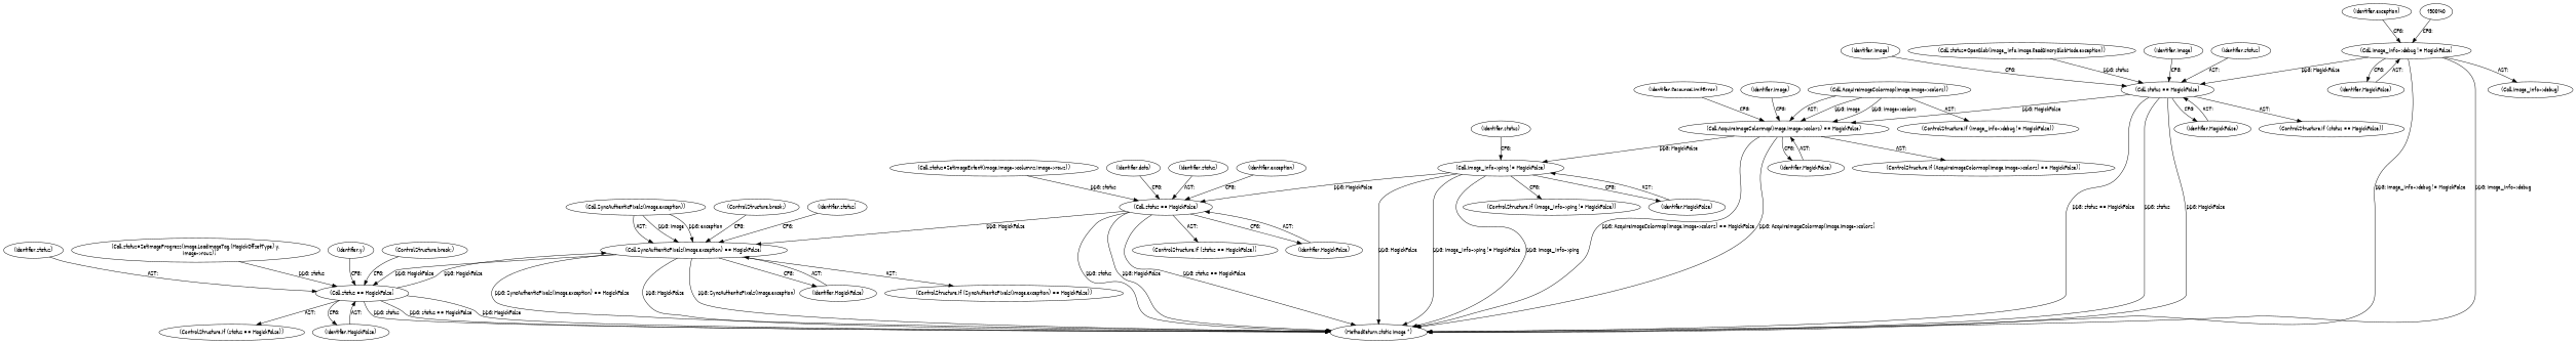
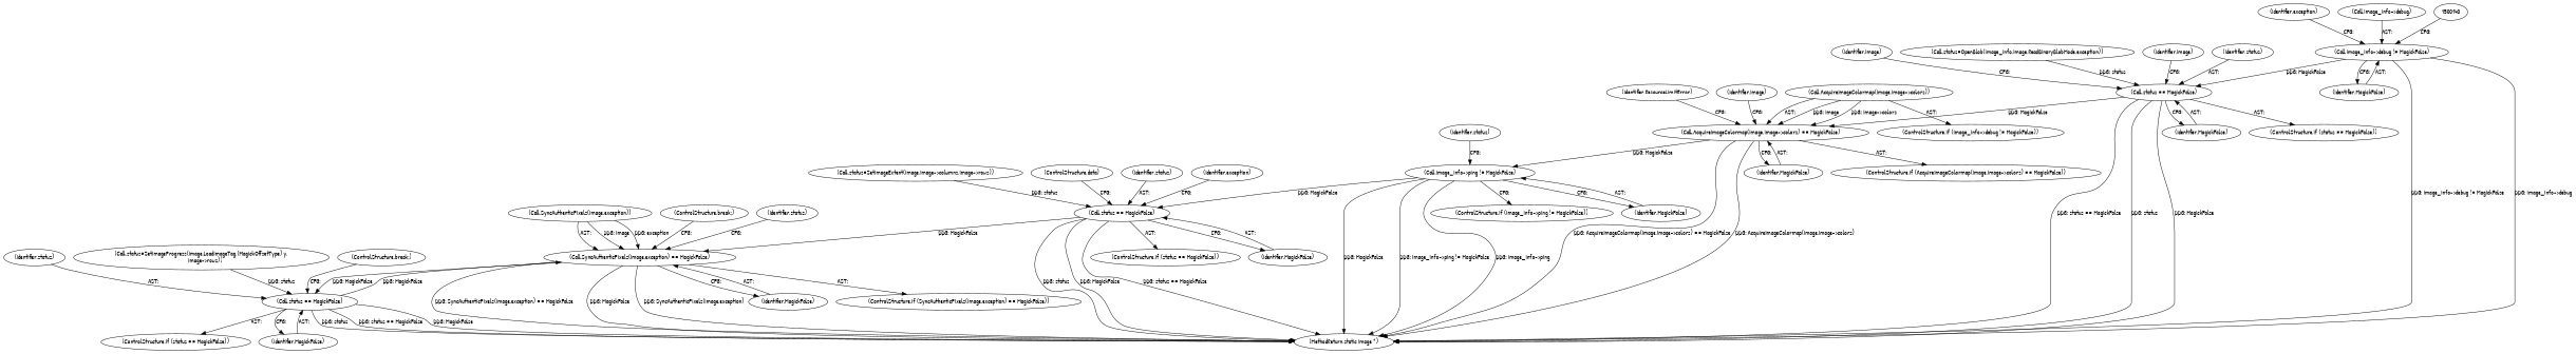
  digraph {
    fontname="Patrick Hand"
    node [fontname="Patrick Hand"]
    edge [fontname="Patrick Hand"]
    n1 [label="(Call,image_info->debug != MagickFalse)"]
    n2 [label="(Call,status == MagickFalse)"]
    n3 [label="(Identifier,MagickFalse)"]
    n4 [label="(MethodReturn,static Image *)"]
    n5 [label="(Call,AcquireImageColormap(image,image->colors) == MagickFalse)"]
    n6 [label="(Identifier,MagickFalse)"]
    n7 [label="(ControlStructure,if (status == MagickFalse))"]
    n8 [label="(ControlStructure,if (image_info->debug != MagickFalse))"]
    n9 [label="(Call,image_info->ping != MagickFalse)"]
    n10 [label="(Identifier,MagickFalse)"]
    n11 [label="(ControlStructure,if (AcquireImageColormap(image,image->colors) == MagickFalse))"]
    n12 [label="(Call,status == MagickFalse)"]
    n13 [label="(ControlStructure,if (image_info->ping != MagickFalse))"]
    n14 [label="(Identifier,MagickFalse)"]
    n15 [label="(Call,SyncAuthenticPixels(image,exception) == MagickFalse)"]
    n16 [label="(ControlStructure,if (status == MagickFalse))"]
    n17 [label="(Identifier,MagickFalse)"]
    n18 [label="(Call,status == MagickFalse)"]
    n19 [label="(Identifier,MagickFalse)"]
    n20 [label="(ControlStructure,if (SyncAuthenticPixels(image,exception) == MagickFalse))"]
    n21 [label="(ControlStructure,if (status == MagickFalse))"]
    n22 [label="(Identifier,MagickFalse)"]
    n23 [label="(Call,status=SetImageExtent(image,image->columns,image->rows))"]
    n24 [label="(Identifier,status)"]
    n25 [label="(Identifier,image)"]
    n26 [label="(Identifier,ResourceLimitError)"]
    n27 [label="(Identifier,exception)"]
    n28 [label="(Call,status=OpenBlob(image_info,image,ReadBinaryBlobMode,exception))"]
    n29 [label="(Identifier,image)"]
    n30 [label="(Identifier,image)"]
-   n31 [label="(Identifier,data)"]
+   n31 [label="(ControlStructure,data)"]
    n32 [label="(Identifier,status)"]
    n33 [label="(Call,SyncAuthenticPixels(image,exception))"]
    n34 [label="(Call,status=SetImageProgress(image,LoadImageTag,(MagickOffsetType) y,\n      image->rows))"]
    n35 [label="(Call,image_info->debug)"]
    n36 [label="(ControlStructure,break;)"]
-   n37 [label="(Identifier,y)"]
    n38 [label="(Identifier,status)"]
    n39 [label="(Identifier,status)"]
    n40 [label="(Identifier,status)"]
    n41 [label="(Identifier,exception)"]
    n42 [label="(ControlStructure,break;)"]
    n43 [label="(Call,AcquireImageColormap(image,image->colors))"]
    n44 [label=1500140]
    n1 -> n2 [label="DDG: MagickFalse"]
    n1 -> n3 [label="CFG: "]
    n1 -> n4 [label="DDG: image_info->debug != MagickFalse"]
    n1 -> n4 [label="DDG: image_info->debug"]
    n2 -> n4 [label="DDG: status == MagickFalse"]
    n2 -> n4 [label="DDG: status"]
    n2 -> n4 [label="DDG: MagickFalse"]
    n2 -> n5 [label="DDG: MagickFalse"]
    n2 -> n6 [label="CFG: "]
    n2 -> n7 [label="AST: "]
    n3 -> n1 [label="AST: "]
    n5 -> n4 [label="DDG: AcquireImageColormap(image,image->colors) == MagickFalse"]
    n5 -> n4 [label="DDG: AcquireImageColormap(image,image->colors)"]
    n5 -> n9 [label="DDG: MagickFalse"]
    n5 -> n10 [label="CFG: "]
    n5 -> n11 [label="AST: "]
    n6 -> n2 [label="AST: "]
    n9 -> n4 [label="DDG: MagickFalse"]
    n9 -> n4 [label="DDG: image_info->ping != MagickFalse"]
    n9 -> n4 [label="DDG: image_info->ping"]
    n9 -> n12 [label="DDG: MagickFalse"]
    n9 -> n13 [label="CFG: "]
    n9 -> n14 [label="CFG: "]
    n10 -> n5 [label="AST: "]
    n12 -> n4 [label="DDG: status"]
    n12 -> n4 [label="DDG: MagickFalse"]
    n12 -> n4 [label="DDG: status == MagickFalse"]
    n12 -> n15 [label="DDG: MagickFalse"]
    n12 -> n16 [label="AST: "]
    n12 -> n17 [label="CFG: "]
    n14 -> n9 [label="AST: "]
    n15 -> n4 [label="DDG: SyncAuthenticPixels(image,exception) == MagickFalse"]
    n15 -> n4 [label="DDG: MagickFalse"]
    n15 -> n4 [label="DDG: SyncAuthenticPixels(image,exception)"]
    n15 -> n18 [label="DDG: MagickFalse"]
    n15 -> n19 [label="CFG: "]
    n15 -> n20 [label="AST: "]
    n17 -> n12 [label="AST: "]
    n18 -> n4 [label="DDG: status"]
    n18 -> n4 [label="DDG: status == MagickFalse"]
    n18 -> n4 [label="DDG: MagickFalse"]
    n18 -> n15 [label="DDG: MagickFalse"]
    n18 -> n21 [label="AST: "]
    n18 -> n22 [label="CFG: "]
    n19 -> n15 [label="AST: "]
    n22 -> n18 [label="AST: "]
    n23 -> n12 [label="DDG: status"]
    n24 -> n18 [label="AST: "]
    n25 -> n2 [label="CFG: "]
    n26 -> n5 [label="CFG: "]
    n27 -> n1 [label="CFG: "]
    n28 -> n2 [label="DDG: status"]
    n29 -> n2 [label="CFG: "]
    n30 -> n5 [label="CFG: "]
    n31 -> n12 [label="CFG: "]
    n32 -> n12 [label="AST: "]
    n33 -> n15 [label="AST: "]
    n33 -> n15 [label="DDG: image"]
    n33 -> n15 [label="DDG: exception"]
    n34 -> n18 [label="DDG: status"]
-   n1 -> n35 [label="AST: "]
+   n35 -> n1 [label="AST: "]
    n36 -> n15 [label="CFG: "]
-   n37 -> n18 [label="CFG: "]
    n38 -> n9 [label="CFG: "]
    n39 -> n2 [label="AST: "]
    n40 -> n15 [label="CFG: "]
    n41 -> n12 [label="CFG: "]
    n42 -> n18 [label="CFG: "]
    n43 -> n5 [label="AST: "]
    n43 -> n5 [label="DDG: image"]
    n43 -> n5 [label="DDG: image->colors"]
    n43 -> n8 [label="AST: "]
    n44 -> n1 [label="CFG: "]
  }
